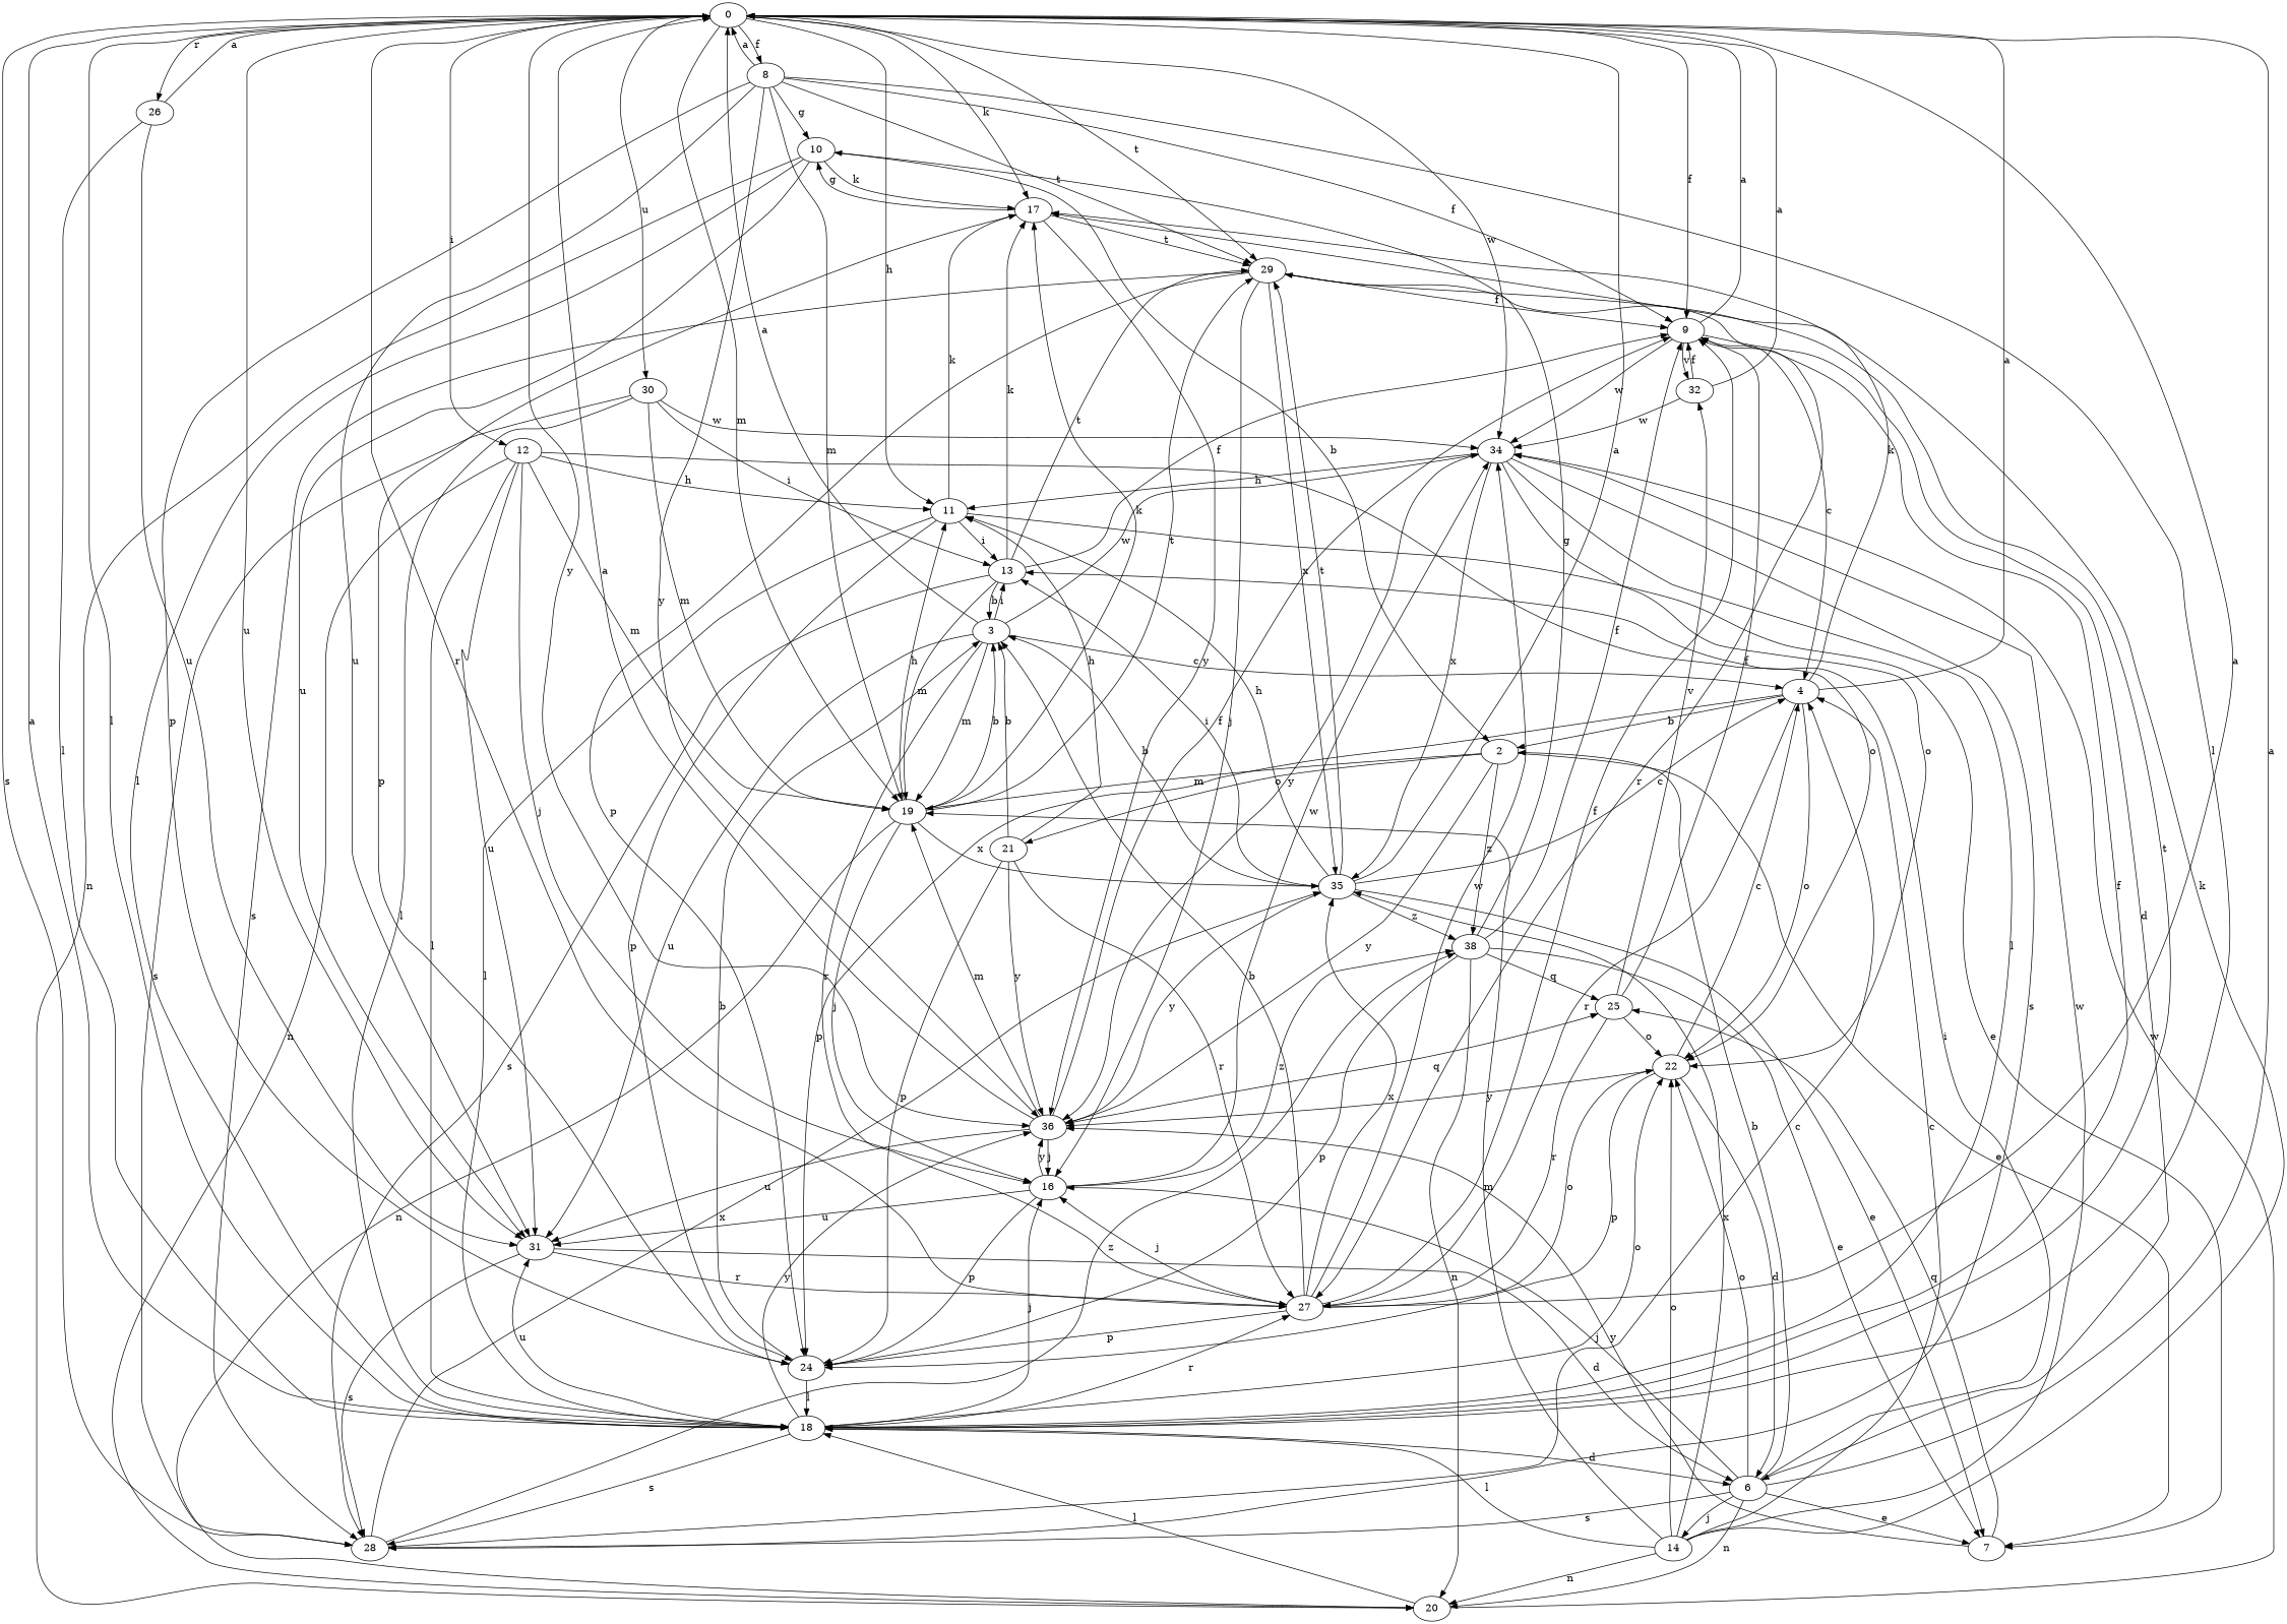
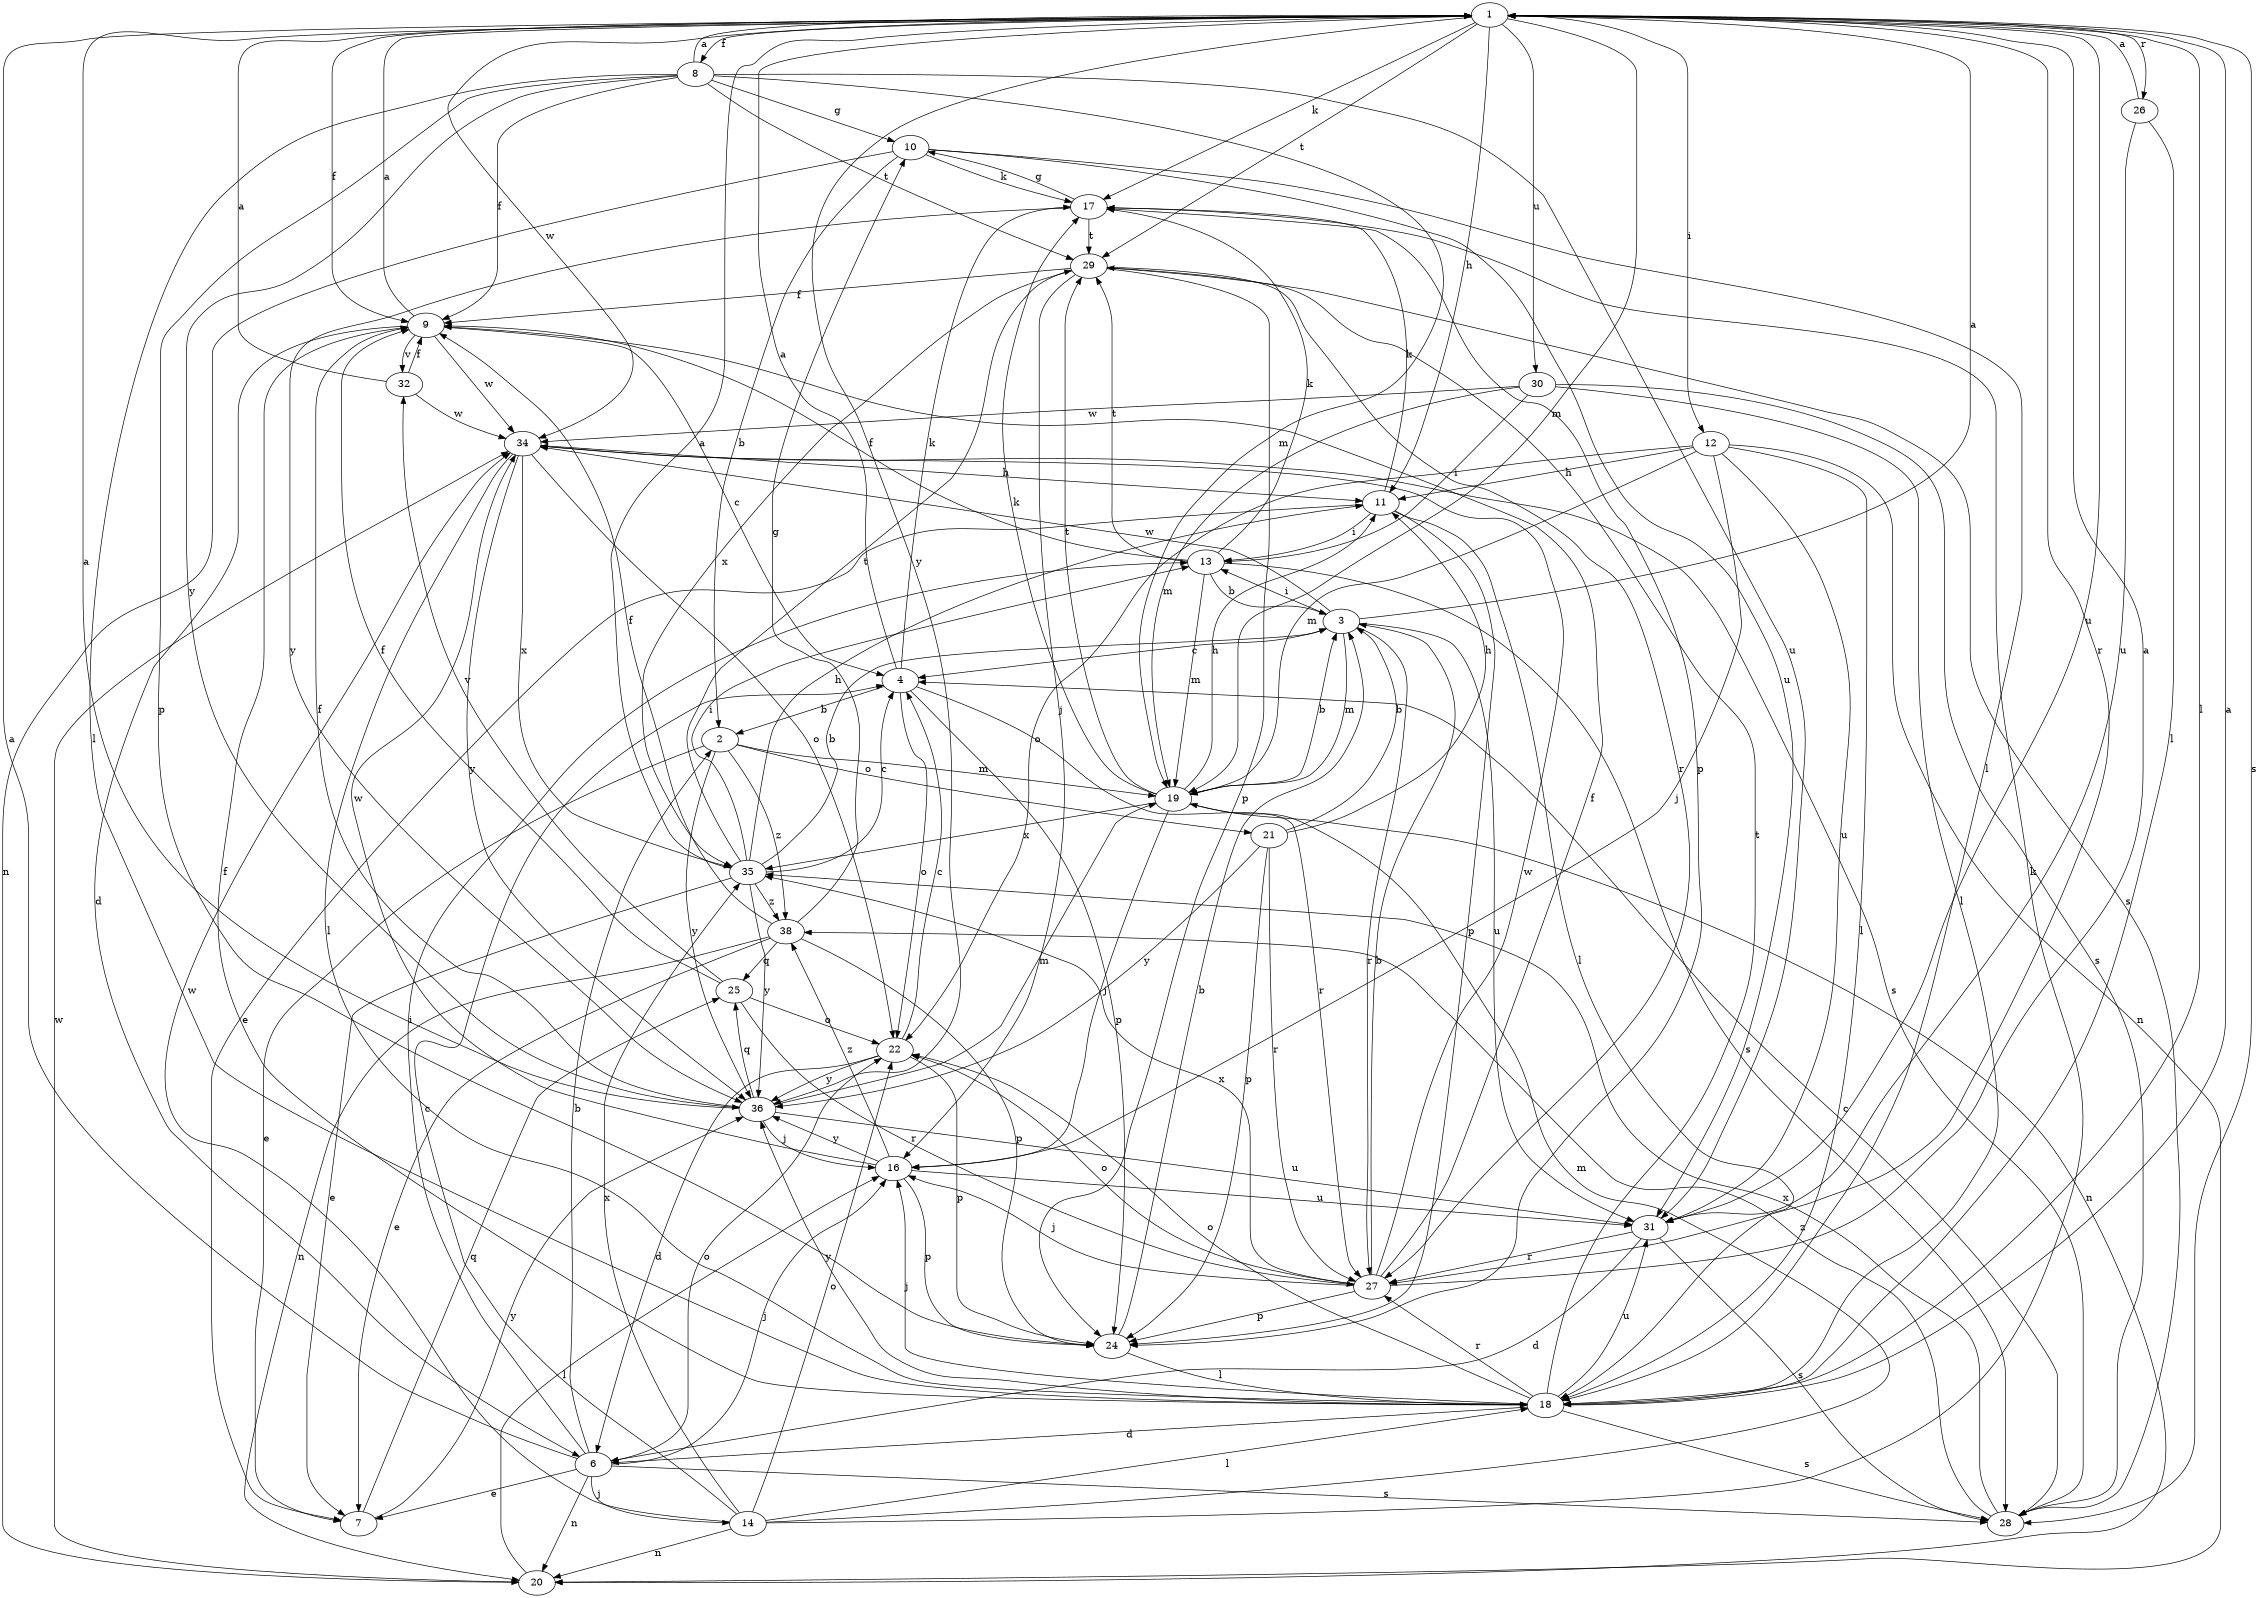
  strict digraph {
-   0
+   0 [label=1]
    8
    9
    11
    12
    17
    18
    19
    26
    27
    28
    29
    30
    31
    34
    36
    24
    10
    4
    6
    32
    7
    13
    22
    16
    20
    3
    35
    38
    25
    2
    21
    14
    0 -> 8 [label=f]
    0 -> 9 [label=f]
    0 -> 11 [label=h]
    0 -> 12 [label=i]
    0 -> 17 [label=k]
    0 -> 18 [label=l]
    0 -> 19 [label=m]
    0 -> 26 [label=r]
    0 -> 27 [label=r]
    0 -> 28 [label=s]
    0 -> 29 [label=t]
    0 -> 30 [label=u]
    0 -> 31 [label=u]
    0 -> 34 [label=w]
    0 -> 36 [label=y]
    8 -> 0 [label=a]
    8 -> 9 [label=f]
    8 -> 18 [label=l]
    8 -> 19 [label=m]
    8 -> 29 [label=t]
    8 -> 31 [label=u]
    8 -> 36 [label=y]
    8 -> 24 [label=p]
    8 -> 10 [label=g]
    9 -> 0 [label=a]
    9 -> 34 [label=w]
    9 -> 4 [label=c]
    9 -> 6 [label=d]
    9 -> 32 [label=v]
    11 -> 17 [label=k]
    11 -> 18 [label=l]
    11 -> 24 [label=p]
    11 -> 7 [label=e]
    11 -> 13 [label=i]
    12 -> 11 [label=h]
    12 -> 18 [label=l]
    12 -> 19 [label=m]
    12 -> 31 [label=u]
    12 -> 22 [label=o]
    12 -> 16 [label=j]
    12 -> 20 [label=n]
    17 -> 29 [label=t]
    17 -> 36 [label=y]
    17 -> 24 [label=p]
    17 -> 10 [label=g]
    18 -> 0 [label=a]
    18 -> 9 [label=f]
    18 -> 27 [label=r]
    18 -> 28 [label=s]
    18 -> 29 [label=t]
    18 -> 31 [label=u]
    18 -> 36 [label=y]
    18 -> 6 [label=d]
    18 -> 22 [label=o]
    18 -> 16 [label=j]
    19 -> 11 [label=h]
    19 -> 17 [label=k]
    19 -> 29 [label=t]
    19 -> 16 [label=j]
    19 -> 20 [label=n]
    19 -> 3 [label=b]
    19 -> 35 [label=x]
    26 -> 0 [label=a]
    26 -> 18 [label=l]
    26 -> 31 [label=u]
    27 -> 0 [label=a]
    27 -> 9 [label=f]
    27 -> 34 [label=w]
    27 -> 24 [label=p]
    27 -> 22 [label=o]
    27 -> 16 [label=j]
    27 -> 3 [label=b]
    27 -> 35 [label=x]
    28 -> 4 [label=c]
    28 -> 35 [label=x]
    28 -> 38 [label=z]
    29 -> 9 [label=f]
    29 -> 27 [label=r]
    29 -> 28 [label=s]
    29 -> 24 [label=p]
    29 -> 16 [label=j]
    29 -> 35 [label=x]
    30 -> 18 [label=l]
    30 -> 19 [label=m]
    30 -> 28 [label=s]
    30 -> 34 [label=w]
    30 -> 13 [label=i]
    31 -> 27 [label=r]
    31 -> 28 [label=s]
    31 -> 6 [label=d]
    34 -> 11 [label=h]
    34 -> 18 [label=l]
    34 -> 28 [label=s]
    34 -> 36 [label=y]
    34 -> 22 [label=o]
    34 -> 35 [label=x]
    36 -> 0 [label=a]
    36 -> 9 [label=f]
    36 -> 19 [label=m]
    36 -> 31 [label=u]
    36 -> 16 [label=j]
    36 -> 25 [label=q]
    24 -> 18 [label=l]
    24 -> 3 [label=b]
    10 -> 17 [label=k]
    10 -> 18 [label=l]
    10 -> 31 [label=u]
    10 -> 20 [label=n]
    10 -> 2 [label=b]
    4 -> 0 [label=a]
    4 -> 17 [label=k]
    4 -> 27 [label=r]
    4 -> 24 [label=p]
    4 -> 22 [label=o]
    4 -> 2 [label=b]
    6 -> 0 [label=a]
    6 -> 28 [label=s]
    6 -> 7 [label=e]
    6 -> 13 [label=i]
    6 -> 22 [label=o]
    6 -> 16 [label=j]
    6 -> 20 [label=n]
    6 -> 2 [label=b]
    6 -> 14 [label=j]
    32 -> 0 [label=a]
    32 -> 9 [label=f]
    32 -> 34 [label=w]
    7 -> 36 [label=y]
    7 -> 25 [label=q]
    13 -> 9 [label=f]
    13 -> 17 [label=k]
    13 -> 19 [label=m]
    13 -> 28 [label=s]
    13 -> 29 [label=t]
    13 -> 3 [label=b]
    22 -> 36 [label=y]
    22 -> 24 [label=p]
    22 -> 4 [label=c]
    22 -> 6 [label=d]
    16 -> 31 [label=u]
    16 -> 34 [label=w]
    16 -> 36 [label=y]
    16 -> 24 [label=p]
    16 -> 38 [label=z]
-   20 -> 18 [label=l]
+   20 -> 16 [label=l]
    20 -> 34 [label=w]
    3 -> 0 [label=a]
    3 -> 19 [label=m]
    3 -> 27 [label=r]
    3 -> 31 [label=u]
    3 -> 34 [label=w]
    3 -> 4 [label=c]
    3 -> 13 [label=i]
    35 -> 0 [label=a]
    35 -> 11 [label=h]
    35 -> 29 [label=t]
    35 -> 36 [label=y]
    35 -> 4 [label=c]
    35 -> 7 [label=e]
    35 -> 13 [label=i]
    35 -> 3 [label=b]
    35 -> 38 [label=z]
    38 -> 9 [label=f]
    38 -> 24 [label=p]
    38 -> 10 [label=g]
    38 -> 7 [label=e]
    38 -> 20 [label=n]
    38 -> 25 [label=q]
    25 -> 9 [label=f]
    25 -> 27 [label=r]
    25 -> 32 [label=v]
    25 -> 22 [label=o]
    2 -> 19 [label=m]
    2 -> 36 [label=y]
    2 -> 7 [label=e]
    2 -> 38 [label=z]
    2 -> 21 [label=o]
    21 -> 11 [label=h]
    21 -> 27 [label=r]
    21 -> 36 [label=y]
    21 -> 24 [label=p]
    21 -> 3 [label=b]
    14 -> 17 [label=k]
    14 -> 18 [label=l]
    14 -> 19 [label=m]
    14 -> 34 [label=w]
    14 -> 4 [label=c]
    14 -> 22 [label=o]
    14 -> 20 [label=n]
    14 -> 35 [label=x]
  }
